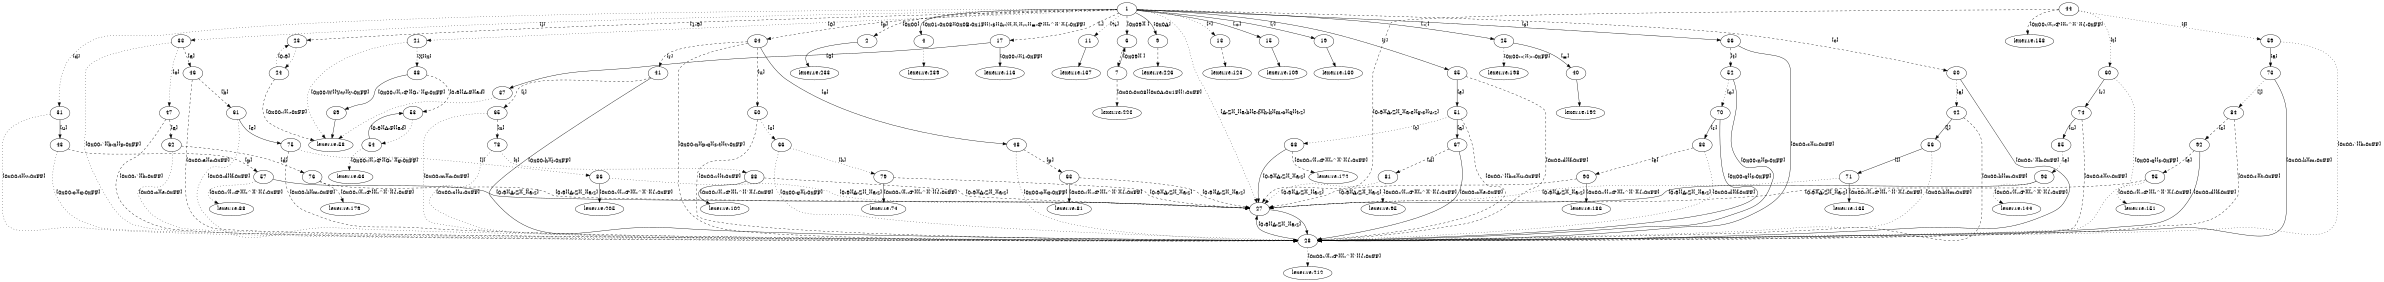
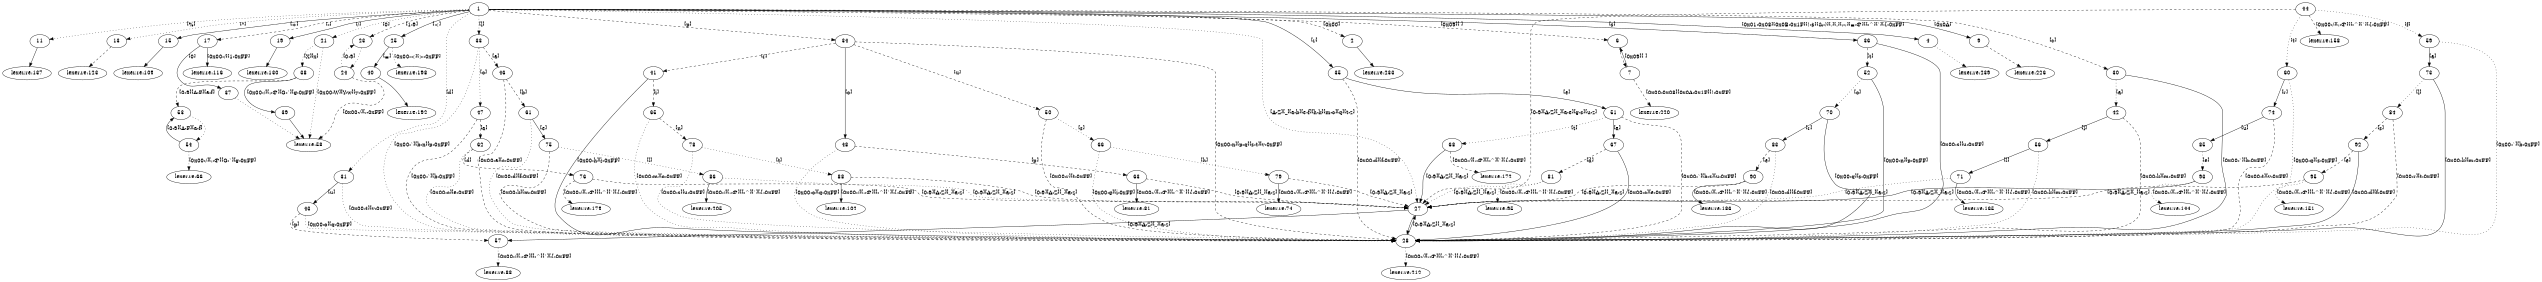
  digraph {
    edge [style=solid]
    1
    2
    4
    6
    9
    11
    13
    15
    17
    19
    21
    23
    25
    27
    30
    31
    33
    34
    35
    36
    n21 [label="lexer.re:233"]
    n22 [label="lexer.re:239"]
    7
    n24 [label="lexer.re:226"]
    n25 [label="lexer.re:137"]
    n26 [label="lexer.re:123"]
    n27 [label="lexer.re:109"]
    n28 [label="lexer.re:116"]
    37
    n30 [label="lexer.re:130"]
    n31 [label="lexer.re:58"]
    38
    24
    n34 [label="lexer.re:198"]
    40
    28
    42
    43
    46
    47
    48
    n42 [label=41]
    50
    51
    52
    n46 [label="lexer.re:220"]
    39
    53
    n49 [label="lexer.re:192"]
    n50 [label="lexer.re:212"]
    56
    57
    44
    n54 [label="lexer.re:158"]
    59
    60
    61
    62
    63
    65
    66
    67
    68
    70
    54
    71
    n67 [label="lexer.re:88"]
    73
    74
    75
    76
    n72 [label="lexer.re:81"]
    78
    79
    81
    n76 [label="lexer.re:172"]
    83
    n78 [label="lexer.re:66"]
    n79 [label="lexer.re:165"]
    84
    85
    86
    n83 [label="lexer.re:179"]
    88
    n85 [label="lexer.re:74"]
    n86 [label="lexer.re:95"]
    90
    92
    93
    n90 [label="lexer.re:205"]
    n91 [label="lexer.re:102"]
    n92 [label="lexer.re:186"]
    95
    n94 [label="lexer.re:144"]
    n95 [label="lexer.re:151"]
    1 -> 2 [label="[0x00]" style=dashed]
    1 -> 4 [label="[0x01-0x08][0x0B-0x1F][!-$][&-)][,][.][:-;][=-@][[-^][`][{-0xFF]"]
    1 -> 6 [label="[0x09][ ]" style=dashed]
    1 -> 9 [label="[0x0A]"]
    1 -> 11 [label="[%]" style=dotted]
    1 -> 13 [label="[*]" style=dotted]
    1 -> 15 [label="[+]"]
    1 -> 17 [label="[-]" style=dashed]
    1 -> 19 [label="[/]"]
    1 -> 21 [label="[0]" style=dotted]
    1 -> 23 [label="[1-9]" style=dashed]
    1 -> 25 [label="[<]"]
    1 -> 27 [label="[A-Z][_][a-b][e-f][h-k][m-o][q][t-z]" style=dotted]
    1 -> 30 [label="[c]" style=dashed]
    1 -> 31 [label="[d]" style=dotted]
    1 -> 33 [label="[l]" style=dotted]
    1 -> 34 [label="[p]" style=dashed]
    1 -> 35 [label="[r]"]
    1 -> 36 [label="[s]"]
    2 -> n21
    4 -> n22 [style=dotted]
    6 -> 7 [style=dashed]
    9 -> n24 [style=dashed]
    11 -> n25
    13 -> n26 [style=dashed]
    15 -> n27
    17 -> n28 [label="[0x00-/][1-0xFF]"]
    17 -> 37 [label="[0]"]
    19 -> n30
    21 -> n31 [label="[0x00-W][Y-w][y-0xFF]" style=dotted]
    21 -> 38 [label="[X][x]" style=dotted]
    23 -> 24 [style=dotted]
    25 -> n34 [label="[0x00-<][>-0xFF]" style=dotted]
    25 -> 40 [label="[=]"]
    27 -> 28
    30 -> 28 [label="[0x00-`][b-0xFF]"]
    30 -> 42 [label="[a]" style=dotted]
    31 -> 28 [label="[0x00-t][v-0xFF]" style=dotted]
    31 -> 43 [label="[u]"]
    33 -> 28 [label="[0x00-`][b-n][p-0xFF]" style=dotted]
    33 -> 46 [label="[a]" style=dashed]
    33 -> 47 [label="[o]" style=dotted]
    34 -> 28 [label="[0x00-n][p-q][s-t][v-0xFF]" style=dashed]
    34 -> 48 [label="[o]"]
    34 -> n42 [label="[r]" style=dashed]
    34 -> 50 [label="[u]" style=dashed]
    35 -> 28 [label="[0x00-d][f-0xFF]" style=dashed]
    35 -> 51 [label="[e]"]
    36 -> 28 [label="[0x00-s][u-0xFF]"]
    36 -> 52 [label="[t]" style=dashed]
    7 -> 6 [label="[0x09][ ]"]
    7 -> n46 [label="[0x00-0x08][0x0A-0x1F][!-0xFF]" style=dashed]
    37 -> n31 [style=dotted]
    38 -> 39 [label="[0x00-/][:-@][G-`][g-0xFF]"]
    38 -> 53 [label="[0-9][A-F][a-f]" style=dashed]
    24 -> 23 [label="[0-9]" style=dotted]
    24 -> n31 [label="[0x00-/][:-0xFF]" style=dashed]
    40 -> n49
    28 -> 27 [label="[0-9][A-Z][_][a-z]"]
    28 -> n50 [label="[0x00-/][:-@][[-^][`][{-0xFF]" style=dotted]
    42 -> 28 [label="[0x00-k][m-0xFF]" style=dashed]
    42 -> 56 [label="[l]"]
    43 -> 28 [label="[0x00-o][q-0xFF]" style=dotted]
    43 -> 57 [label="[p]" style=dashed]
    46 -> 28 [label="[0x00-a][c-0xFF]" style=dashed]
    46 -> 61 [label="[b]" style=dashed]
    47 -> 28 [label="[0x00-`][b-0xFF]" style=dashed]
    47 -> 62 [label="[a]" style=dashed]
    48 -> 28 [label="[0x00-o][q-0xFF]" style=dotted]
    48 -> 63 [label="[p]" style=dashed]
    n42 -> 28 [label="[0x00-h][j-0xFF]"]
    n42 -> 65 [label="[i]" style=dashed]
    50 -> 28 [label="[0x00-r][t-0xFF]" style=dashed]
    50 -> 66 [label="[s]" style=dotted]
    51 -> 28 [label="[0x00-`][b-s][u-0xFF]" style=dashed]
    51 -> 67 [label="[a]"]
    51 -> 68 [label="[t]" style=dotted]
    52 -> 28 [label="[0x00-n][p-0xFF]"]
    52 -> 70 [label="[o]" style=dotted]
    39 -> n31
    53 -> 54 [style=dotted]
    56 -> 28 [label="[0x00-k][m-0xFF]" style=dotted]
    56 -> 71 [label="[l]"]
-   57 -> 27 [label="[0-9][A-Z][_][a-z]"]
+   27 -> 57 [label="[0-9][A-Z][_][a-z]"]
    57 -> n67 [label="[0x00-/][:-@][[-^][`][{-0xFF]" style=dotted]
    44 -> 27 [label="[0-9][A-Z][_][a-e][g-s][u-z]" style=dashed]
    44 -> n54 [label="[0x00-/][:-@][[-^][`][{-0xFF]" style=dashed]
    44 -> 59 [label="[f]" style=dotted]
    44 -> 60 [label="[t]" style=dotted]
    59 -> 28 [label="[0x00-`][b-0xFF]" style=dotted]
    59 -> 73 [label="[a]"]
    60 -> 28 [label="[0x00-q][s-0xFF]" style=dotted]
    60 -> 74 [label="[r]"]
    61 -> 28 [label="[0x00-d][f-0xFF]" style=dotted]
    61 -> 75 [label="[e]"]
    62 -> 28 [label="[0x00-c][e-0xFF]" style=dotted]
    62 -> 76 [label="[d]" style=dashed]
    63 -> 27 [label="[0-9][A-Z][_][a-z]" style=dashed]
    63 -> n72 [label="[0x00-/][:-@][[-^][`][{-0xFF]"]
    65 -> 28 [label="[0x00-m][o-0xFF]" style=dotted]
    65 -> 78 [label="[n]" style=dashed]
    66 -> 28 [label="[0x00-g][i-0xFF]" style=dotted]
    66 -> 79 [label="[h]" style=dotted]
    67 -> 28 [label="[0x00-c][e-0xFF]"]
    67 -> 81 [label="[d]" style=dashed]
    68 -> 27 [label="[0-9][A-Z][_][a-z]"]
    68 -> n76 [label="[0x00-/][:-@][[-^][`][{-0xFF]" style=dashed]
    70 -> 28 [label="[0x00-q][s-0xFF]"]
    70 -> 83 [label="[r]"]
    54 -> 53 [label="[0-9][A-F][a-f]"]
    54 -> n78 [label="[0x00-/][:-@][G-`][g-0xFF]" style=dotted]
    71 -> 27 [label="[0-9][A-Z][_][a-z]" style=dotted]
    71 -> n79 [label="[0x00-/][:-@][[-^][`][{-0xFF]"]
    73 -> 28 [label="[0x00-k][m-0xFF]"]
    73 -> 84 [label="[l]" style=dotted]
    74 -> 28 [label="[0x00-t][v-0xFF]" style=dashed]
    74 -> 85 [label="[u]"]
    75 -> 28 [label="[0x00-k][m-0xFF]" style=dashed]
    75 -> 86 [label="[l]" style=dotted]
    76 -> 27 [label="[0-9][A-Z][_][a-z]" style=dashed]
    76 -> n83 [label="[0x00-/][:-@][[-^][`][{-0xFF]" style=dashed]
    78 -> 28 [label="[0x00-s][u-0xFF]" style=dotted]
    78 -> 88 [label="[t]" style=dotted]
    79 -> 27 [label="[0-9][A-Z][_][a-z]" style=dashed]
    79 -> n85 [label="[0x00-/][:-@][[-^][`][{-0xFF]"]
    81 -> 27 [label="[0-9][A-Z][_][a-z]" style=dotted]
    81 -> n86 [label="[0x00-/][:-@][[-^][`][{-0xFF]" style=dotted]
    83 -> 28 [label="[0x00-d][f-0xFF]" style=dotted]
    83 -> 90 [label="[e]" style=dashed]
    84 -> 28 [label="[0x00-r][t-0xFF]" style=dashed]
    84 -> 92 [label="[s]" style=dashed]
    85 -> 93 [label="[e]" style=dotted]
    86 -> 27 [label="[0-9][A-Z][_][a-z]" style=dotted]
    86 -> n90 [label="[0x00-/][:-@][[-^][`][{-0xFF]"]
    88 -> 27 [label="[0-9][A-Z][_][a-z]" style=dashed]
    88 -> n91 [label="[0x00-/][:-@][[-^][`][{-0xFF]"]
    90 -> 27 [label="[0-9][A-Z][_][a-z]" style=dashed]
    90 -> n92 [label="[0x00-/][:-@][[-^][`][{-0xFF]"]
    92 -> 28 [label="[0x00-d][f-0xFF]"]
    92 -> 95 [label="[e]" style=dashed]
    93 -> 27 [label="[0-9][A-Z][_][a-z]"]
    93 -> n94 [label="[0x00-/][:-@][[-^][`][{-0xFF]" style=dotted]
    95 -> 27 [label="[0-9][A-Z][_][a-z]" style=dashed]
    95 -> n95 [label="[0x00-/][:-@][[-^][`][{-0xFF]" style=dotted]
  }
